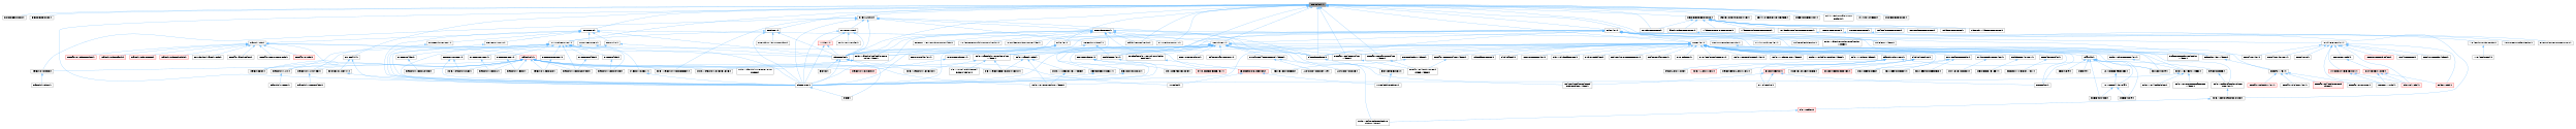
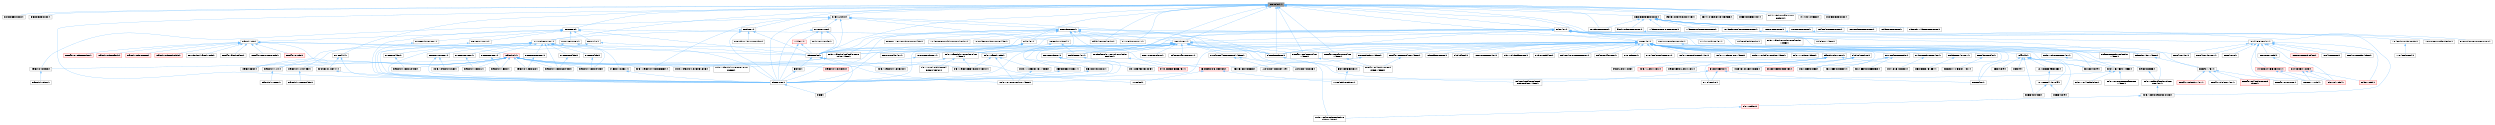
  digraph {
    node [color=grey40 fillcolor=white fontname=Helvetica fontsize=10 shape=box style=filled]
    edge [color=steelblue1 dir=back fontname=Helvetica fontsize=10 labelfontname=Helvetica labelfontsize=10 style=solid]
    n1 [color=gray40 fillcolor=grey60 fontcolor=black height=0.2 label="STextBlock.h" width=0.4]
    n2 [height=0.2 label="BoneDragDropOp.h" width=0.4]
    n3 [height=0.2 label="ClassDragDropOp.h" width=0.4]
    n4 [height=0.2 label="DataflowTransformOutliner\lWidget.h" width=0.4]
    n5 [height=0.2 label="DataflowVerticesOutliner\lWidget.h" width=0.4]
    n6 [height=0.2 label="DecoratedDragDropOp.h" width=0.4]
    n7 [height=0.2 label="LevelDragDropOp.h" width=0.4]
    n8 [height=0.2 label="GameModeInfoCustomizer.h" width=0.4]
    n9 [height=0.2 label="PerlinNoiseChannelInterface.h" width=0.4]
    n10 [height=0.2 label="SComboBox.h" width=0.4]
    n11 [height=0.2 label="SlateExtras.h" width=0.4]
    n12 [height=0.2 label="SelectionViewWidget.h" width=0.4]
    n13 [height=0.2 label="SlateBasics.h" width=0.4]
    n14 [height=0.2 label="SlateSharedPCH.h" width=0.4]
    n15 [height=0.2 label="SErrorText.h" width=0.4]
    n16 [height=0.2 label="SRigVMGraphNode.h" width=0.4]
    n17 [height=0.2 label="SGridLineSpacingList.h" width=0.4]
    n18 [height=0.2 label="SHyperlink.h" width=0.4]
    n19 [height=0.2 label="SListView.h" width=0.4]
    n20 [height=0.2 label="SSkeletonWidget.h" width=0.4]
    n21 [height=0.2 label="STileView.h" width=0.4]
    n22 [height=0.2 label="STreeView.h" width=0.4]
    n23 [height=0.2 label="SMenuAnchor.h" width=0.4]
    n24 [height=0.2 label="SNumericDropDown.h" width=0.4]
    n25 [height=0.2 label="SNumericEntryBox.h" width=0.4]
    n26 [height=0.2 label="SSegmentedControl.h" width=0.4]
    n27 [height=0.2 label="SSkinWeightProfileImport\lOptions.h" width=0.4]
    n28 [height=0.2 label="SSpinBox.h" width=0.4]
    n29 [height=0.2 label="SWindowTitleBar.h" width=0.4]
    n30 [height=0.2 label="SocketDragDropOp.h" width=0.4]
    n31 [height=0.2 label="DataflowCollectionSpread\lSheetWidget.h" width=0.4]
    n32 [height=0.2 label="ActorDragDropOp.h" width=0.4]
    n33 [height=0.2 label="AssetDragDropOp.h" width=0.4]
    n34 [height=0.2 label="CollectionDragDropOp.h" width=0.4]
    n35 [height=0.2 label="CompositeDragDropOp.h" width=0.4]
    n36 [height=0.2 label="FolderDragDropOp.h" width=0.4]
    n37 [height=0.2 label="GraphNodeDragDropOp.h" width=0.4]
    n38 [height=0.2 label="HierarchyWidgetDragDropOp.h" width=0.4]
    n39 [height=0.2 label="NavigationToolItemDragDropOp.h" width=0.4]
    n40 [height=0.2 label="WidgetPropertyDragDropOp.h" width=0.4]
    n41 [height=0.2 label="WidgetTemplateDragDropOp.h" width=0.4]
    n42 [height=0.2 label="SRigVMEditorSelectedDebug\lObjectWidget.h" width=0.4]
    n43 [height=0.2 label="LevelEditorPlayNetworkEmulation\lSettings.h" width=0.4]
    n44 [height=0.2 label="SAudioOscilloscopePanelWidget.h" width=0.4]
    n45 [height=0.2 label="SBlueprintEditorSelected\lDebugObjectWidget.h" width=0.4]
    n46 [height=0.2 label="SCSVImportOptions.h" width=0.4]
    n47 [height=0.2 label="SEditableComboBox.h" width=0.4]
    n48 [height=0.2 label="SFilterConfiguratorRow.h" width=0.4]
    n49 [height=0.2 label="SNameComboBox.h" width=0.4]
    n50 [height=0.2 label="SRigVMGraphPinEditableName\lValueWidget.h" width=0.4]
    n51 [height=0.2 label="SRigVMGraphPinNameListValue\lWidget.h" width=0.4]
    n52 [height=0.2 label="STableTreeView.h" width=0.4]
    n53 [height=0.2 label="STextComboBox.h" width=0.4]
    n54 [height=0.2 label="STextComboPopup.h" width=0.4]
    n55 [height=0.2 label="Slate.h" width=0.4]
    n56 [height=0.2 label="DataflowView.h" width=0.4]
    n57 [height=0.2 label="UnrealEd.h" width=0.4]
    n58 [height=0.2 label="Engine.h" width=0.4]
    n59 [height=0.2 label="EngineSharedPCH.h" width=0.4]
    n60 [height=0.2 label="SErrorHint.h" width=0.4]
    n61 [height=0.2 label="SGraphNode.h" width=0.4]
    n62 [height=0.2 label="SPopUpErrorText.h" width=0.4]
    n63 [height=0.2 label="SSuggestionTextBox.h" width=0.4]
    n64 [height=0.2 label="STextEntryPopup.h" width=0.4]
    n65 [height=0.2 label="RigVMGraphDetailCustomization.h" width=0.4]
    n66 [height=0.2 label="SRigVMSwapFunctionsWidget.h" width=0.4]
    n67 [height=0.2 label="SRigVMNodePreviewWidget.h" width=0.4]
    n68 [height=0.2 label="SRichTextHyperlink.h" width=0.4]
    n69 [height=0.2 label="IOutlinerExtension.h" width=0.4]
    n70 [height=0.2 label="ReferenceSectionSelection\lWidget.h" width=0.4]
    n71 [height=0.2 label="SAnimAttributeView.h" width=0.4]
    n72 [height=0.2 label="SBlueprintDiff.h" width=0.4]
    n73 [height=0.2 label="SFilterableObjectList.h" width=0.4]
    n74 [height=0.2 label="SRigVMGraphFunctionLocalization\lWidget.h" width=0.4]
    n75 [height=0.2 label="SCommonTileView.h" width=0.4]
    n76 [height=0.2 label="SOutlinerView.h" width=0.4]
    n77 [height=0.2 label="BoneSelectionWidget.h" width=0.4]
    n78 [height=0.2 label="CurveEditorTreeTraits.h" width=0.4]
    n79 [height=0.2 label="SCurveEditorTree.h" width=0.4]
    n80 [height=0.2 label="DataflowFacesOutlinerWidget.h" width=0.4]
    n81 [height=0.2 label="DiffUtils.h" width=0.4]
    n82 [height=0.2 label="DlgReferenceTree.h" width=0.4]
    n83 [height=0.2 label="FindInBlueprints.h" width=0.4]
    n84 [height=0.2 label="SSCSEditor.h" width=0.4]
    n85 [height=0.2 label="FindInGraph.h" width=0.4]
    n86 [height=0.2 label="ISequencerTreeView.h" width=0.4]
    n87 [height=0.2 label="RigVMFindReferences.h" width=0.4]
    n88 [height=0.2 label="SAdvancedFilter.h" width=0.4]
    n89 [height=0.2 label="SBlueprintNamespaceEntry.h" width=0.4]
    n90 [height=0.2 label="SFilterConfigurator.h" width=0.4]
    n91 [height=0.2 label="SGraphActionMenu.h" width=0.4]
    n92 [height=0.2 label="SRigVMEditorGraphExplorer\lTreeView.h" width=0.4]
    n93 [height=0.2 label="SKeySelector.h" width=0.4]
    n94 [height=0.2 label="SKismetDebugTreeView.h" width=0.4]
    n95 [height=0.2 label="SNavigationToolTreeRow.h" width=0.4]
    n96 [height=0.2 label="SRigVMBulkEditWidget.h" width=0.4]
    n97 [height=0.2 label="SRigVMChangesTreeView.h" width=0.4]
    n98 [height=0.2 label="SRigVMExecutionStackView.h" width=0.4]
    n99 [height=0.2 label="SRigVMNodeLayoutWidget.h" width=0.4]
    n100 [height=0.2 label="SRigVMVariableMappingWidget.h" width=0.4]
    n101 [height=0.2 label="SRigVMVariantWidget.h" width=0.4]
    n102 [height=0.2 label="STableTreeViewRow.h" width=0.4]
    n103 [height=0.2 label="TreeFilterHandler.h" width=0.4]
    n104 [height=0.2 label="SGraphPinObject.h" width=0.4]
    n105 [height=0.2 label="SRigVMGraphPinUserDataPath.h" width=0.4]
    n106 [height=0.2 label="SBreadcrumbTrail.h" width=0.4]
    n107 [height=0.2 label="SComboButton.h" width=0.4]
    n108 [height=0.2 label="SMenuOwner.h" width=0.4]
    n109 [height=0.2 label="SGraphPinNum.h" width=0.4]
    n110 [height=0.2 label="SGraphPinNumSlider.h" width=0.4]
    n111 [height=0.2 label="SGraphPinVector2DSlider.h" width=0.4]
    n112 [height=0.2 label="SGraphPinVectorSlider.h" width=0.4]
    n113 [height=0.2 label="SRotatorInputBox.h" width=0.4]
    n114 [height=0.2 label="SVector2DSlider.h" width=0.4]
    n115 [height=0.2 label="SVector2DTextBox.h" width=0.4]
    n116 [height=0.2 label="SVector4Slider.h" width=0.4]
    n117 [height=0.2 label="SVector4TextBox.h" width=0.4]
    n118 [height=0.2 label="SVectorInputBox.h" width=0.4]
    n119 [height=0.2 label="SVectorSlider.h" width=0.4]
    n120 [height=0.2 label="SVectorTextBox.h" width=0.4]
    n121 [height=0.2 label="STransformViewportToolbar.h" width=0.4]
    n122 [height=0.2 label="ActorDragDropGraphEdOp.h" width=0.4]
    n123 [height=0.2 label="ExternalContentDragDropOp.h" width=0.4]
    n124 [height=0.2 label="SRigVMEditorGraphExplorer.h" width=0.4]
    n125 [height=0.2 label="NavigationToolExtender.h" width=0.4]
    n126 [color=red fillcolor="#FFF0F0" height=0.2 label="RigVMEditor.h" width=0.4]
    n127 [height=0.2 label="INavigationTool.h" width=0.4]
    n128 [color=red fillcolor="#FFF0F0" height=0.2 label="LevelEditorPlaySettings.h" width=0.4]
    n129 [height=0.2 label="AudioOscilloscope.h" width=0.4]
    n130 [height=0.2 label="AudioOscilloscopeUMG.h" width=0.4]
    n131 [color=red fillcolor="#FFF0F0" height=0.2 label="SGraphPinNameList.h" width=0.4]
    n132 [height=0.2 label="SRigVMGraphPinUserDataName\lSpace.h" width=0.4]
    n133 [height=0.2 label="SRigVMGraphPinVariableName.h" width=0.4]
    n134 [height=0.2 label="RigVMLocalVariableDetail\lCustomization.h" width=0.4]
    n135 [height=0.2 label="SRigVMGraphPinNameList.h" width=0.4]
    n136 [color=red fillcolor="#FFF0F0" height=0.2 label="SUntypedTableTreeView.h" width=0.4]
    n137 [height=0.2 label="SFixupSelfContextDlg.h" width=0.4]
    n138 [height=0.2 label="UnrealEdSharedPCH.h" width=0.4]
    n139 [color=red fillcolor="#FFF0F0" height=0.2 label="DataflowCollectionSpread\lSheet.h" width=0.4]
    n140 [height=0.2 label="DataflowOutputLog.h" width=0.4]
    n141 [color=red fillcolor="#FFF0F0" height=0.2 label="DataflowSelectionView.h" width=0.4]
    n142 [height=0.2 label="DataflowSkeletonView.h" width=0.4]
    n143 [height=0.2 label="DataflowGraphEditor.h" width=0.4]
    n144 [height=0.2 label="DataflowSCommentNode.h" width=0.4]
    n145 [color=red fillcolor="#FFF0F0" height=0.2 label="DataflowSNode.h" width=0.4]
    n146 [color=red fillcolor="#FFF0F0" height=0.2 label="DataflowSNodeFactories.h" width=0.4]
    n147 [color=red fillcolor="#FFF0F0" height=0.2 label="SGraphNodeDefault.h" width=0.4]
    n148 [color=red fillcolor="#FFF0F0" height=0.2 label="SGraphNodeK2Base.h" width=0.4]
    n149 [color=red fillcolor="#FFF0F0" height=0.2 label="SGraphNodeResizable.h" width=0.4]
    n150 [height=0.2 label="SGraphPanel.h" width=0.4]
    n151 [color=red fillcolor="#FFF0F0" height=0.2 label="SGraphPin.h" width=0.4]
    n152 [height=0.2 label="SoundSubmixGraphNode.h" width=0.4]
    n153 [height=0.2 label="SGraphPinVector.h" width=0.4]
    n154 [height=0.2 label="SGraphPinVector2D.h" width=0.4]
    n155 [height=0.2 label="SGraphPinVector4.h" width=0.4]
    n156 [height=0.2 label="SGraphPinVector4Slider.h" width=0.4]
    n157 [height=0.2 label="SRigVMGraphPinQuat.h" width=0.4]
    n158 [height=0.2 label="SGraphPinInteger.h" width=0.4]
    n159 [height=0.2 label="SGraphPinIntegerSlider.h" width=0.4]
    n160 [height=0.2 label="SGraphPinClass.h" width=0.4]
    n161 [height=0.2 label="CategoryModel.h" width=0.4]
    n162 [color=red fillcolor="#FFF0F0" height=0.2 label="ChannelModel.h" width=0.4]
    n163 [color=red fillcolor="#FFF0F0" height=0.2 label="FolderModel.h" width=0.4]
    n164 [color=red fillcolor="#FFF0F0" height=0.2 label="ISequencerTrackEditor.h" width=0.4]
    n165 [color=red fillcolor="#FFF0F0" height=0.2 label="LinkedOutlinerExtension.h" width=0.4]
    n166 [height=0.2 label="OutlinerSpacer.h" width=0.4]
    n167 [height=0.2 label="SColumnToggleWidget.h" width=0.4]
    n168 [height=0.2 label="SOutlinerViewRow.h" width=0.4]
    n169 [height=0.2 label="STrackLane.h" width=0.4]
    n170 [height=0.2 label="SequenceModel.h" width=0.4]
    n171 [color=red fillcolor="#FFF0F0" height=0.2 label="OutlinerItemModel.h" width=0.4]
    n172 [height=0.2 label="SBoneMappingBase.h" width=0.4]
    n173 [height=0.2 label="SCurveEditorTreePin.h" width=0.4]
    n174 [height=0.2 label="SCurveEditorTreeSelect.h" width=0.4]
    n175 [height=0.2 label="AsyncDetailViewDiff.h" width=0.4]
    n176 [height=0.2 label="SDetailsDiff.h" width=0.4]
    n177 [height=0.2 label="SDetailsSplitter.h" width=0.4]
    n178 [height=0.2 label="AsyncTreeDifferences.h" width=0.4]
    n179 [height=0.2 label="DetailsDiff.h" width=0.4]
    n180 [height=0.2 label="SCSDiff.h" width=0.4]
    n181 [color=red fillcolor="#FFF0F0" height=0.2 label="BlueprintEditor.h" width=0.4]
    n182 [color=red fillcolor="#FFF0F0" height=0.2 label="BlueprintEditorSettings.h" width=0.4]
    n183 [height=0.2 label="ImaginaryBlueprintData.h" width=0.4]
    n184 [height=0.2 label="SMyBlueprint.h" width=0.4]
    n185 [height=0.2 label="GraphActionNode.h" width=0.4]
    n186 [height=0.2 label="SGraphEditorActionMenu.h" width=0.4]
    n187 [height=0.2 label="SGraphPalette.h" width=0.4]
    n188 [color=red fillcolor="#FFF0F0" height=0.2 label="SRigVMActionMenu.h" width=0.4]
    n189 [height=0.2 label="SPinValueInspector.h" width=0.4]
    n190 [height=0.2 label="SRigVMBulkEditDialog.h" width=0.4]
    n191 [height=0.2 label="SRigVMSwapAssetReferences\lWidget.h" width=0.4]
    n192 [height=0.2 label="STableTreeViewCell.h" width=0.4]
    n193 [height=0.2 label="SReadOnlyHierarchyView.h" width=0.4]
    n194 [height=0.2 label="CategoryMenuComboButtonBuilder.h" width=0.4]
    n195 [height=0.2 label="MovieSceneConditionCustomization.h" width=0.4]
    n196 [height=0.2 label="OverridesComboButtonBuilder.h" width=0.4]
    n197 [height=0.2 label="SComponentClassCombo.h" width=0.4]
    n198 [color=red fillcolor="#FFF0F0" height=0.2 label="MultiBox.h" width=0.4]
    n199 [height=0.2 label="SSubMenuHandler.h" width=0.4]
    n1 -> n2
    n1 -> n3
    n1 -> n4
    n1 -> n5
    n1 -> n6
    n1 -> n7
    n1 -> n8
    n1 -> n9
    n1 -> n10
    n1 -> n11
    n1 -> n12
    n1 -> n13
    n1 -> n14
    n1 -> n15
    n1 -> n16
    n1 -> n17
    n1 -> n18
    n1 -> n19
    n1 -> n20
    n1 -> n21
    n1 -> n22
    n1 -> n23
    n1 -> n24
    n1 -> n25
    n1 -> n26
    n1 -> n27
    n1 -> n28
    n1 -> n29
    n1 -> n30
    n4 -> n31
    n5 -> n31
    n6 -> n7
    n6 -> n32
    n6 -> n33
    n6 -> n34
    n6 -> n35
    n6 -> n36
    n6 -> n37
    n6 -> n38
    n6 -> n39
    n6 -> n40
    n6 -> n41
    n10 -> n4
    n10 -> n5
    n10 -> n11
    n10 -> n12
    n10 -> n13
    n10 -> n14
    n10 -> n42
    n10 -> n43
    n10 -> n44
    n10 -> n45
    n10 -> n46
    n10 -> n47
    n10 -> n48
    n10 -> n49
    n10 -> n50
    n10 -> n51
    n10 -> n52
    n10 -> n53
    n10 -> n54
    n11 -> n55
    n12 -> n56
-   n13 -> n11
+   n58 -> n11
    n13 -> n55
    n13 -> n57
    n13 -> n58
    n14 -> n59
    n15 -> n11
    n15 -> n13
    n15 -> n14
    n15 -> n60
    n15 -> n61
    n15 -> n62
    n15 -> n63
    n15 -> n64
    n16 -> n65
    n16 -> n66
    n16 -> n67
    n18 -> n11
    n18 -> n68
    n19 -> n10
    n19 -> n11
    n19 -> n13
    n19 -> n14
    n19 -> n20
    n19 -> n21
    n19 -> n22
    n19 -> n50
    n19 -> n51
    n19 -> n56
    n19 -> n69
    n19 -> n70
    n19 -> n71
    n19 -> n72
    n19 -> n73
    n19 -> n74
    n21 -> n11
    n21 -> n13
    n21 -> n75
    n22 -> n4
    n22 -> n5
    n22 -> n11
    n22 -> n13
    n22 -> n14
    n22 -> n52
    n22 -> n70
    n22 -> n72
    n22 -> n76
    n22 -> n77
    n22 -> n78
    n22 -> n79
    n22 -> n80
    n22 -> n81
    n22 -> n82
    n22 -> n83
    n22 -> n84
    n22 -> n85
    n22 -> n86
    n22 -> n87
    n22 -> n88
    n22 -> n89
    n22 -> n90
    n22 -> n91
    n22 -> n92
    n22 -> n93
    n22 -> n94
    n22 -> n95
    n22 -> n96
    n22 -> n97
    n22 -> n98
    n22 -> n99
    n22 -> n100
    n22 -> n101
    n22 -> n102
    n22 -> n103
    n23 -> n11
    n23 -> n13
    n23 -> n14
    n23 -> n104
    n23 -> n105
    n23 -> n106
    n23 -> n107
    n23 -> n108
    n25 -> n11
    n25 -> n109
    n25 -> n110
    n25 -> n111
    n25 -> n112
    n25 -> n113
    n25 -> n114
    n25 -> n115
    n25 -> n116
    n25 -> n117
    n25 -> n118
    n25 -> n119
    n25 -> n120
    n28 -> n11
    n28 -> n13
    n28 -> n25
    n28 -> n121
    n32 -> n122
    n33 -> n123
    n37 -> n124
    n39 -> n125
    n43 -> n128
    n44 -> n129
    n44 -> n130
    n47 -> n11
    n49 -> n131
    n50 -> n132
    n50 -> n133
    n51 -> n65
    n51 -> n134
    n51 -> n135
    n52 -> n136
    n53 -> n11
    n53 -> n137
    n54 -> n11
    n56 -> n139
    n56 -> n140
    n56 -> n141
    n56 -> n142
    n59 -> n138
    n60 -> n11
    n60 -> n13
    n61 -> n16
    n61 -> n143
    n61 -> n144
    n61 -> n145
    n61 -> n146
    n61 -> n147
    n61 -> n148
    n61 -> n149
    n61 -> n150
    n61 -> n151
    n61 -> n152
    n62 -> n11
    n62 -> n13
    n63 -> n11
    n64 -> n11
    n67 -> n66
    n68 -> n11
    n69 -> n76
    n69 -> n161
    n69 -> n162
    n69 -> n163
    n69 -> n164
    n69 -> n165
    n69 -> n166
    n69 -> n167
    n69 -> n168
    n69 -> n169
    n69 -> n170
    n77 -> n172
    n78 -> n79
    n78 -> n173
    n78 -> n174
    n80 -> n31
    n81 -> n72
    n81 -> n175
    n81 -> n176
    n81 -> n177
    n81 -> n178
    n81 -> n179
    n81 -> n180
    n83 -> n181
    n83 -> n182
    n83 -> n183
    n91 -> n184
    n91 -> n185
    n91 -> n186
    n91 -> n187
    n91 -> n188
    n92 -> n124
    n94 -> n189
    n96 -> n66
    n96 -> n190
    n96 -> n191
    n97 -> n96
    n102 -> n192
    n103 -> n193
    n104 -> n160
    n106 -> n11
    n106 -> n52
    n107 -> n10
    n107 -> n11
    n107 -> n13
    n107 -> n14
    n107 -> n17
    n107 -> n24
    n107 -> n50
    n107 -> n51
    n107 -> n172
    n107 -> n194
    n107 -> n195
    n107 -> n196
    n107 -> n197
    n108 -> n11
    n108 -> n13
    n108 -> n198
    n108 -> n199
    n109 -> n158
    n110 -> n159
    n113 -> n11
    n113 -> n157
    n114 -> n111
    n115 -> n154
    n116 -> n156
    n117 -> n155
    n118 -> n11
    n119 -> n112
    n120 -> n153
    n124 -> n126
    n125 -> n127
    n126 -> n42
    n128 -> n57
    n128 -> n138
    n151 -> n65
    n151 -> n66
    n151 -> n104
    n151 -> n105
    n151 -> n109
    n151 -> n110
    n151 -> n111
    n151 -> n112
    n151 -> n131
    n151 -> n132
    n151 -> n133
    n151 -> n135
    n151 -> n150
    n151 -> n153
    n151 -> n154
    n151 -> n155
    n151 -> n156
    n151 -> n157
    n165 -> n161
    n165 -> n162
    n170 -> n171
    n171 -> n161
    n171 -> n162
    n171 -> n163
    n175 -> n176
    n175 -> n177
    n178 -> n175
    n181 -> n45
    n181 -> n84
    n181 -> n184
    n187 -> n92
    n197 -> n84
    n198 -> n11
    n198 -> n13
  }
